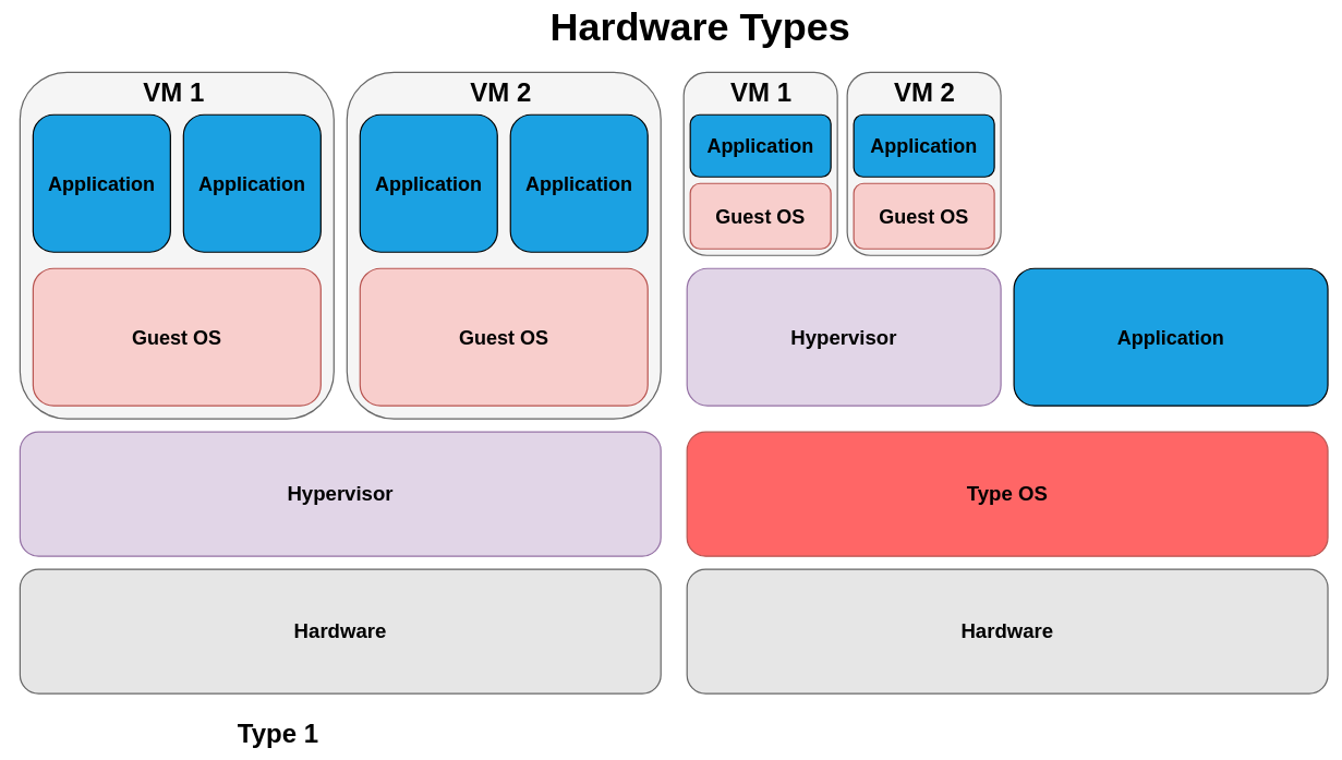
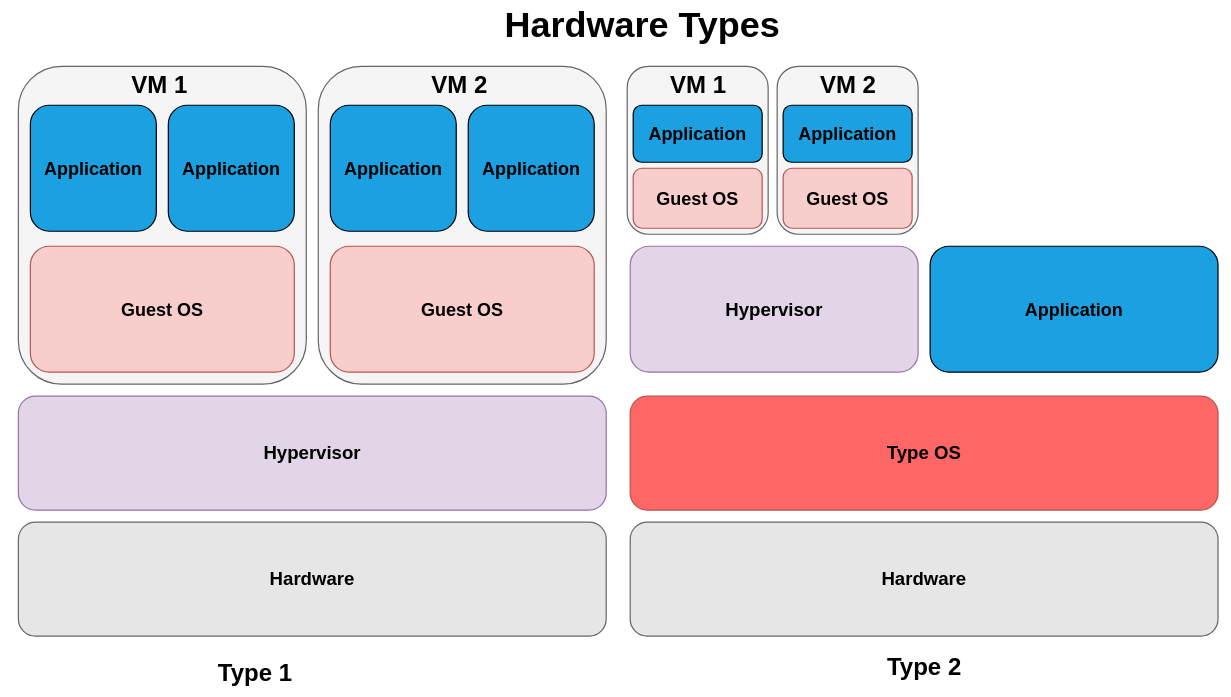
  <mxCell id="0" />
  <mxCell id="1" parent="0" />
  <mxCell id="2" value="" style="group;" vertex="1" connectable="0" parent="1"><mxGeometry x="20" y="110" width="490" height="530" as="geometry" /></mxCell>
  <mxCell id="3" value="&lt;p&gt;&lt;br&gt;&lt;/p&gt;" style="rounded=1;whiteSpace=wrap;html=1;strokeWidth=2;fillWeight=4;hachureGap=8;hachureAngle=45;fillColor=#f5f5f5;fontColor=#333333;strokeColor=#666666;labelPosition=center;verticalLabelPosition=top;align=center;verticalAlign=bottom;spacingTop=18;" vertex="1" parent="2"><mxGeometry x="10" width="480" height="530" as="geometry" /></mxCell>
  <mxCell id="4" value="&lt;b&gt;&lt;font style=&quot;font-size: 30px;&quot;&gt;Guest OS&lt;/font&gt;&lt;/b&gt;" style="rounded=1;whiteSpace=wrap;html=1;strokeWidth=2;fillWeight=4;hachureGap=8;hachureAngle=45;fillColor=#f8cecc;strokeColor=#b85450;fontColor=light-dark(#000000,#000000);" vertex="1" parent="2"><mxGeometry x="30" y="300" width="440" height="210" as="geometry" /></mxCell>
  <mxCell id="5" value="&lt;font style=&quot;font-size: 30px;&quot;&gt;&lt;b&gt;Application&lt;/b&gt;&lt;/font&gt;" style="rounded=1;whiteSpace=wrap;html=1;strokeWidth=2;fillWeight=4;hachureGap=8;hachureAngle=45;fillColor=#1ba1e2;fontColor=light-dark(#000000,#000000);" vertex="1" parent="2"><mxGeometry x="30" y="65" width="210" height="210" as="geometry" /></mxCell>
  <mxCell id="6" value="&lt;font style=&quot;font-size: 30px;&quot;&gt;&lt;b&gt;Application&lt;/b&gt;&lt;/font&gt;" style="rounded=1;whiteSpace=wrap;html=1;strokeWidth=2;fillWeight=4;hachureGap=8;hachureAngle=45;fillColor=#1ba1e2;fontColor=light-dark(#000000,#000000);" vertex="1" parent="2"><mxGeometry x="260" y="65" width="210" height="210" as="geometry" /></mxCell>
  <mxCell id="7" value="&lt;font style=&quot;&quot;&gt;VM 1&lt;/font&gt;" style="text;strokeColor=none;fillColor=none;html=1;fontSize=40;fontStyle=1;verticalAlign=middle;align=center;fontColor=light-dark(#000000,#000000);" vertex="1" parent="2"><mxGeometry x="195" y="10" width="100" height="40" as="geometry" /></mxCell>
  <mxCell id="8" value="&lt;font style=&quot;font-size: 31px;&quot;&gt;&lt;b&gt;Hypervisor&lt;/b&gt;&lt;/font&gt;" style="rounded=1;whiteSpace=wrap;html=1;strokeWidth=2;fillWeight=4;hachureGap=8;hachureAngle=45;fillColor=#e1d5e7;strokeColor=#9673a6;fontColor=light-dark(#000000,#000000);" vertex="1" parent="1"><mxGeometry x="30" y="660" width="980" height="190" as="geometry" /></mxCell>
  <mxCell id="9" value="&lt;font style=&quot;font-size: 31px;&quot;&gt;&lt;b&gt;Hardware&lt;/b&gt;&lt;/font&gt;" style="rounded=1;whiteSpace=wrap;html=1;strokeWidth=2;fillWeight=4;hachureGap=8;hachureAngle=45;fillColor=#E6E6E6;strokeColor=#666666;fontColor=light-dark(#000000,#000000);" vertex="1" parent="1"><mxGeometry x="30" y="870" width="980" height="190" as="geometry" /></mxCell>
  <mxCell id="10" value="" style="group;" vertex="1" connectable="0" parent="1"><mxGeometry x="520" y="110" width="490" height="530" as="geometry" /></mxCell>
  <mxCell id="11" value="&lt;p&gt;&lt;br&gt;&lt;/p&gt;" style="rounded=1;whiteSpace=wrap;html=1;strokeWidth=2;fillWeight=4;hachureGap=8;hachureAngle=45;fillColor=#f5f5f5;fontColor=#333333;strokeColor=#666666;labelPosition=center;verticalLabelPosition=top;align=center;verticalAlign=bottom;spacingTop=18;" vertex="1" parent="10"><mxGeometry x="10" width="480" height="530" as="geometry" /></mxCell>
  <mxCell id="12" value="&lt;b&gt;&lt;font style=&quot;font-size: 30px;&quot;&gt;Guest OS&lt;/font&gt;&lt;/b&gt;" style="rounded=1;whiteSpace=wrap;html=1;strokeWidth=2;fillWeight=4;hachureGap=8;hachureAngle=45;fillColor=#f8cecc;strokeColor=#b85450;fontColor=light-dark(#000000,#000000);" vertex="1" parent="10"><mxGeometry x="30" y="300" width="440" height="210" as="geometry" /></mxCell>
  <mxCell id="13" value="&lt;font style=&quot;font-size: 30px;&quot;&gt;&lt;b&gt;Application&lt;/b&gt;&lt;/font&gt;" style="rounded=1;whiteSpace=wrap;html=1;strokeWidth=2;fillWeight=4;hachureGap=8;hachureAngle=45;fillColor=#1ba1e2;fontColor=light-dark(#000000,#000000);" vertex="1" parent="10"><mxGeometry x="30" y="65" width="210" height="210" as="geometry" /></mxCell>
  <mxCell id="14" value="&lt;font style=&quot;font-size: 30px;&quot;&gt;&lt;b&gt;Application&lt;/b&gt;&lt;/font&gt;" style="rounded=1;whiteSpace=wrap;html=1;strokeWidth=2;fillWeight=4;hachureGap=8;hachureAngle=45;fillColor=#1ba1e2;fontColor=light-dark(#000000,#000000);" vertex="1" parent="10"><mxGeometry x="260" y="65" width="210" height="210" as="geometry" /></mxCell>
  <mxCell id="15" value="VM 2" style="text;strokeColor=none;fillColor=none;html=1;fontSize=40;fontStyle=1;verticalAlign=middle;align=center;fontColor=light-dark(#000000,#000000);" vertex="1" parent="10"><mxGeometry x="195" y="10" width="100" height="40" as="geometry" /></mxCell>
  <mxCell id="16" value="&lt;font style=&quot;font-size: 31px;&quot;&gt;&lt;b&gt;Type OS&lt;/b&gt;&lt;/font&gt;" style="rounded=1;whiteSpace=wrap;html=1;strokeWidth=2;fillWeight=4;hachureGap=8;hachureAngle=45;fillColor=#FF6666;strokeColor=#b85450;fontColor=light-dark(#000000,#000000);" vertex="1" parent="1"><mxGeometry x="1050" y="660" width="980" height="190" as="geometry" /></mxCell>
  <mxCell id="17" value="&lt;font style=&quot;font-size: 31px;&quot;&gt;&lt;b&gt;Hardware&lt;/b&gt;&lt;/font&gt;" style="rounded=1;whiteSpace=wrap;html=1;strokeWidth=2;fillWeight=4;hachureGap=8;hachureAngle=45;fillColor=#E6E6E6;strokeColor=#666666;fontColor=light-dark(#000000,#000000);" vertex="1" parent="1"><mxGeometry x="1050" y="870" width="980" height="190" as="geometry" /></mxCell>
  <mxCell id="18" value="&lt;font style=&quot;font-size: 31px;&quot;&gt;&lt;b&gt;Hypervisor&lt;/b&gt;&lt;/font&gt;" style="rounded=1;whiteSpace=wrap;html=1;strokeWidth=2;fillWeight=4;hachureGap=8;hachureAngle=45;fillColor=#e1d5e7;strokeColor=#9673a6;fontColor=light-dark(#000000,#000000);" vertex="1" parent="1"><mxGeometry x="1050" y="410" width="480" height="210" as="geometry" /></mxCell>
  <mxCell id="19" value="&lt;p&gt;&lt;br&gt;&lt;/p&gt;" style="rounded=1;whiteSpace=wrap;html=1;strokeWidth=2;fillWeight=4;hachureGap=8;hachureAngle=45;fillColor=#f5f5f5;fontColor=#333333;strokeColor=#666666;labelPosition=center;verticalLabelPosition=top;align=center;verticalAlign=bottom;spacingTop=18;" vertex="1" parent="1"><mxGeometry x="1045" y="110" width="235" height="280" as="geometry" /></mxCell>
  <mxCell id="20" value="&lt;b&gt;&lt;font style=&quot;font-size: 30px;&quot;&gt;Guest OS&lt;/font&gt;&lt;/b&gt;" style="rounded=1;whiteSpace=wrap;html=1;strokeWidth=2;fillWeight=4;hachureGap=8;hachureAngle=45;fillColor=#f8cecc;strokeColor=#b85450;fontColor=light-dark(#000000,#000000);" vertex="1" parent="1"><mxGeometry x="1055" y="280" width="215" height="100" as="geometry" /></mxCell>
  <mxCell id="21" value="&lt;font style=&quot;font-size: 30px;&quot;&gt;&lt;b&gt;Application&lt;/b&gt;&lt;/font&gt;" style="rounded=1;whiteSpace=wrap;html=1;strokeWidth=2;fillWeight=4;hachureGap=8;hachureAngle=45;fillColor=#1ba1e2;fontColor=light-dark(#000000,#000000);" vertex="1" parent="1"><mxGeometry x="1055" y="175" width="215" height="95" as="geometry" /></mxCell>
  <mxCell id="22" value="VM 1" style="text;strokeColor=none;fillColor=none;html=1;fontSize=40;fontStyle=1;verticalAlign=middle;align=center;fontColor=light-dark(#000000,#000000);" vertex="1" parent="1"><mxGeometry x="1137.5" y="120" width="50" height="40" as="geometry" /></mxCell>
  <mxCell id="23" value="&lt;p&gt;&lt;br&gt;&lt;/p&gt;" style="rounded=1;whiteSpace=wrap;html=1;strokeWidth=2;fillWeight=4;hachureGap=8;hachureAngle=45;fillColor=#f5f5f5;fontColor=#333333;strokeColor=#666666;labelPosition=center;verticalLabelPosition=top;align=center;verticalAlign=bottom;spacingTop=18;" vertex="1" parent="1"><mxGeometry x="1295" y="110" width="235" height="280" as="geometry" /></mxCell>
  <mxCell id="24" value="&lt;b&gt;&lt;font style=&quot;font-size: 30px;&quot;&gt;Guest OS&lt;/font&gt;&lt;/b&gt;" style="rounded=1;whiteSpace=wrap;html=1;strokeWidth=2;fillWeight=4;hachureGap=8;hachureAngle=45;fillColor=#f8cecc;strokeColor=#b85450;fontColor=light-dark(#000000,#000000);" vertex="1" parent="1"><mxGeometry x="1305" y="280" width="215" height="100" as="geometry" /></mxCell>
  <mxCell id="25" value="&lt;font style=&quot;font-size: 30px;&quot;&gt;&lt;b&gt;Application&lt;/b&gt;&lt;/font&gt;" style="rounded=1;whiteSpace=wrap;html=1;strokeWidth=2;fillWeight=4;hachureGap=8;hachureAngle=45;fillColor=#1ba1e2;fontColor=light-dark(#000000,#000000);" vertex="1" parent="1"><mxGeometry x="1305" y="175" width="215" height="95" as="geometry" /></mxCell>
  <mxCell id="26" value="VM 2" style="text;strokeColor=none;fillColor=none;html=1;fontSize=40;fontStyle=1;verticalAlign=middle;align=center;fontColor=light-dark(#000000,#000000);" vertex="1" parent="1"><mxGeometry x="1387.5" y="120" width="50" height="40" as="geometry" /></mxCell>
  <mxCell id="27" value="Type 1&amp;nbsp;" style="text;strokeColor=none;fillColor=none;html=1;fontSize=40;fontStyle=1;verticalAlign=middle;align=center;" vertex="1" parent="1"><mxGeometry x="380" y="1100" width="100" height="40" as="geometry" /></mxCell>
+ <mxCell id="28" value="Type 2" style="text;strokeColor=none;fillColor=none;html=1;fontSize=40;fontStyle=1;verticalAlign=middle;align=center;" vertex="1" parent="1"><mxGeometry x="1490" y="1090" width="100" height="40" as="geometry" /></mxCell>
  <mxCell id="29" value="Hardware Types" style="text;strokeColor=none;fillColor=none;html=1;fontSize=60;fontStyle=1;verticalAlign=middle;align=center;" vertex="1" parent="1"><mxGeometry x="1020" y="20" width="100" height="40" as="geometry" /></mxCell>
  <mxCell id="30" value="&lt;font style=&quot;font-size: 30px;&quot;&gt;&lt;b&gt;Application&lt;/b&gt;&lt;/font&gt;" style="rounded=1;whiteSpace=wrap;html=1;strokeWidth=2;fillWeight=4;hachureGap=8;hachureAngle=45;fillColor=#1ba1e2;fontColor=light-dark(#000000,#000000);" vertex="1" parent="1"><mxGeometry x="1550" y="410" width="480" height="210" as="geometry" /></mxCell>
